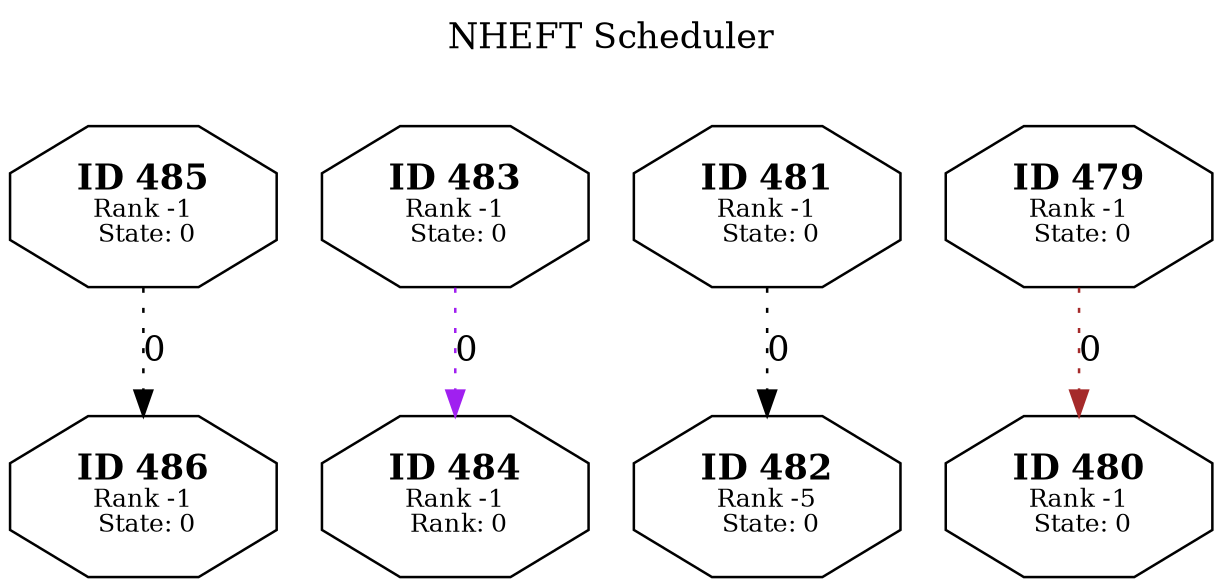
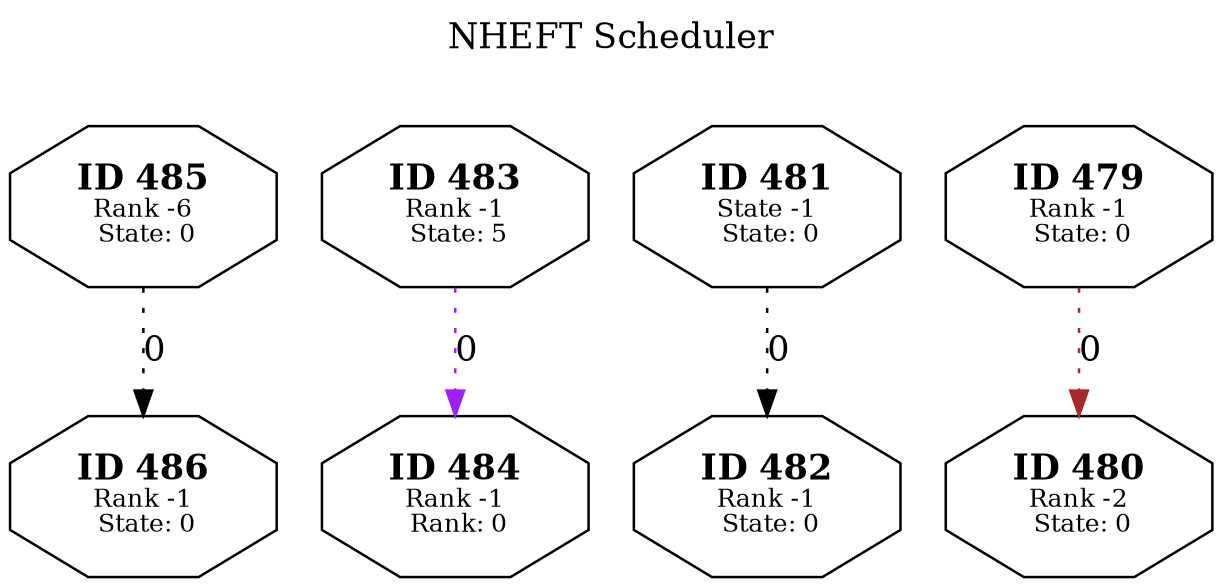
  digraph {
    label="NHEFT Scheduler"
    labelloc=t
    node [shape=octagon]
    edge [color=black style=dotted]
    n1 [label=<<B>ID 486</B><BR /><FONT POINT-SIZE="10">Rank -1<BR /> State: 0</FONT>>]
-   n2 [label=<<B>ID 485</B><BR /><FONT POINT-SIZE="10">Rank -1<BR /> State: 0</FONT>>]
+   n2 [label=<<B>ID 485</B><BR /><FONT POINT-SIZE="10">Rank -6<BR /> State: 0</FONT>>]
    n3 [label=<<B>ID 484</B><BR /><FONT POINT-SIZE="10">Rank -1<BR /> Rank: 0</FONT>>]
-   n4 [label=<<B>ID 483</B><BR /><FONT POINT-SIZE="10">Rank -1<BR /> State: 0</FONT>>]
-   n5 [label=<<B>ID 482</B><BR /><FONT POINT-SIZE="10">Rank -5<BR /> State: 0</FONT>>]
-   n6 [label=<<B>ID 481</B><BR /><FONT POINT-SIZE="10">Rank -1<BR /> State: 0</FONT>>]
-   n7 [label=<<B>ID 480</B><BR /><FONT POINT-SIZE="10">Rank -1<BR /> State: 0</FONT>>]
+   n4 [label=<<B>ID 483</B><BR /><FONT POINT-SIZE="10">Rank -1<BR /> State: 5</FONT>>]
+   n5 [label=<<B>ID 482</B><BR /><FONT POINT-SIZE="10">Rank -1<BR /> State: 0</FONT>>]
+   n6 [label=<<B>ID 481</B><BR /><FONT POINT-SIZE="10">State -1<BR /> State: 0</FONT>>]
+   n7 [label=<<B>ID 480</B><BR /><FONT POINT-SIZE="10">Rank -2<BR /> State: 0</FONT>>]
    n8 [label=<<B>ID 479</B><BR /><FONT POINT-SIZE="10">Rank -1<BR /> State: 0</FONT>>]
    n2 -> n1 [label=<0>]
    n4 -> n3 [color=purple label=<0>]
    n6 -> n5 [label=<0>]
    n8 -> n7 [color=brown label=<0>]
  }
